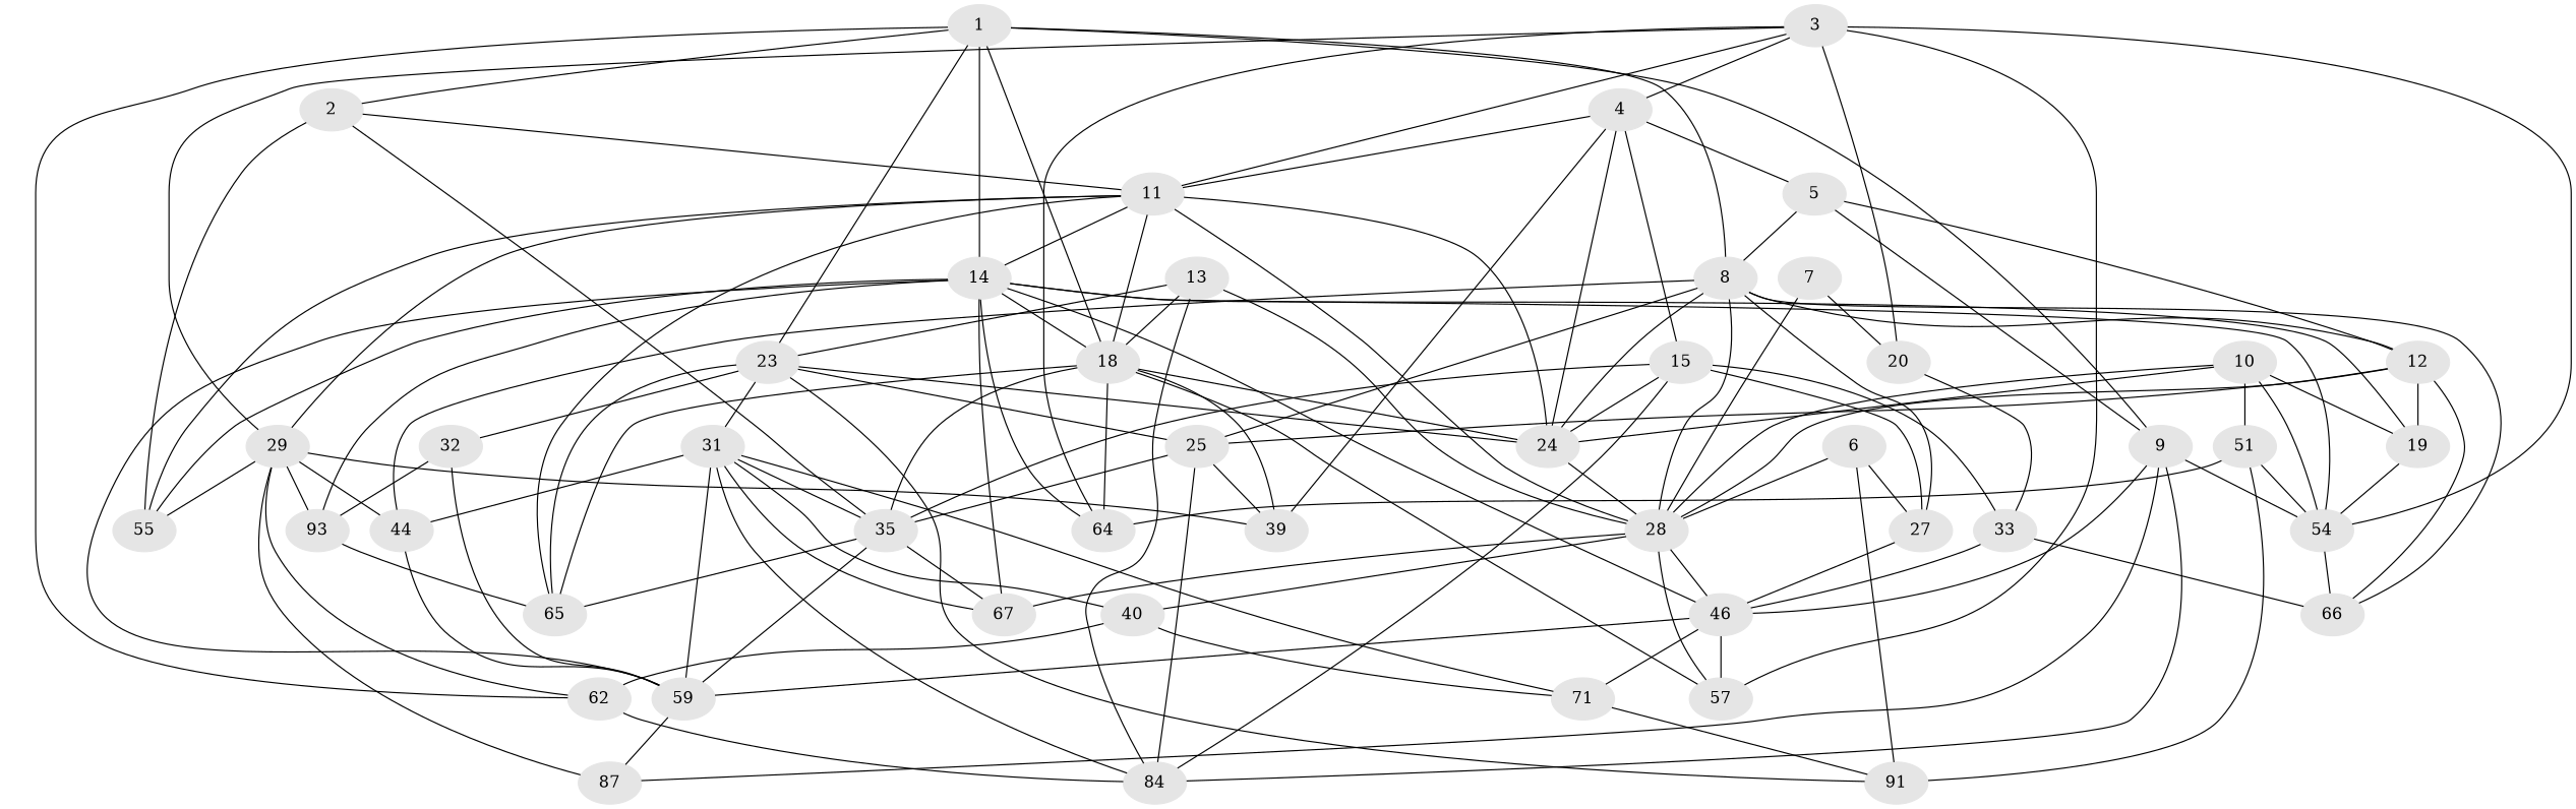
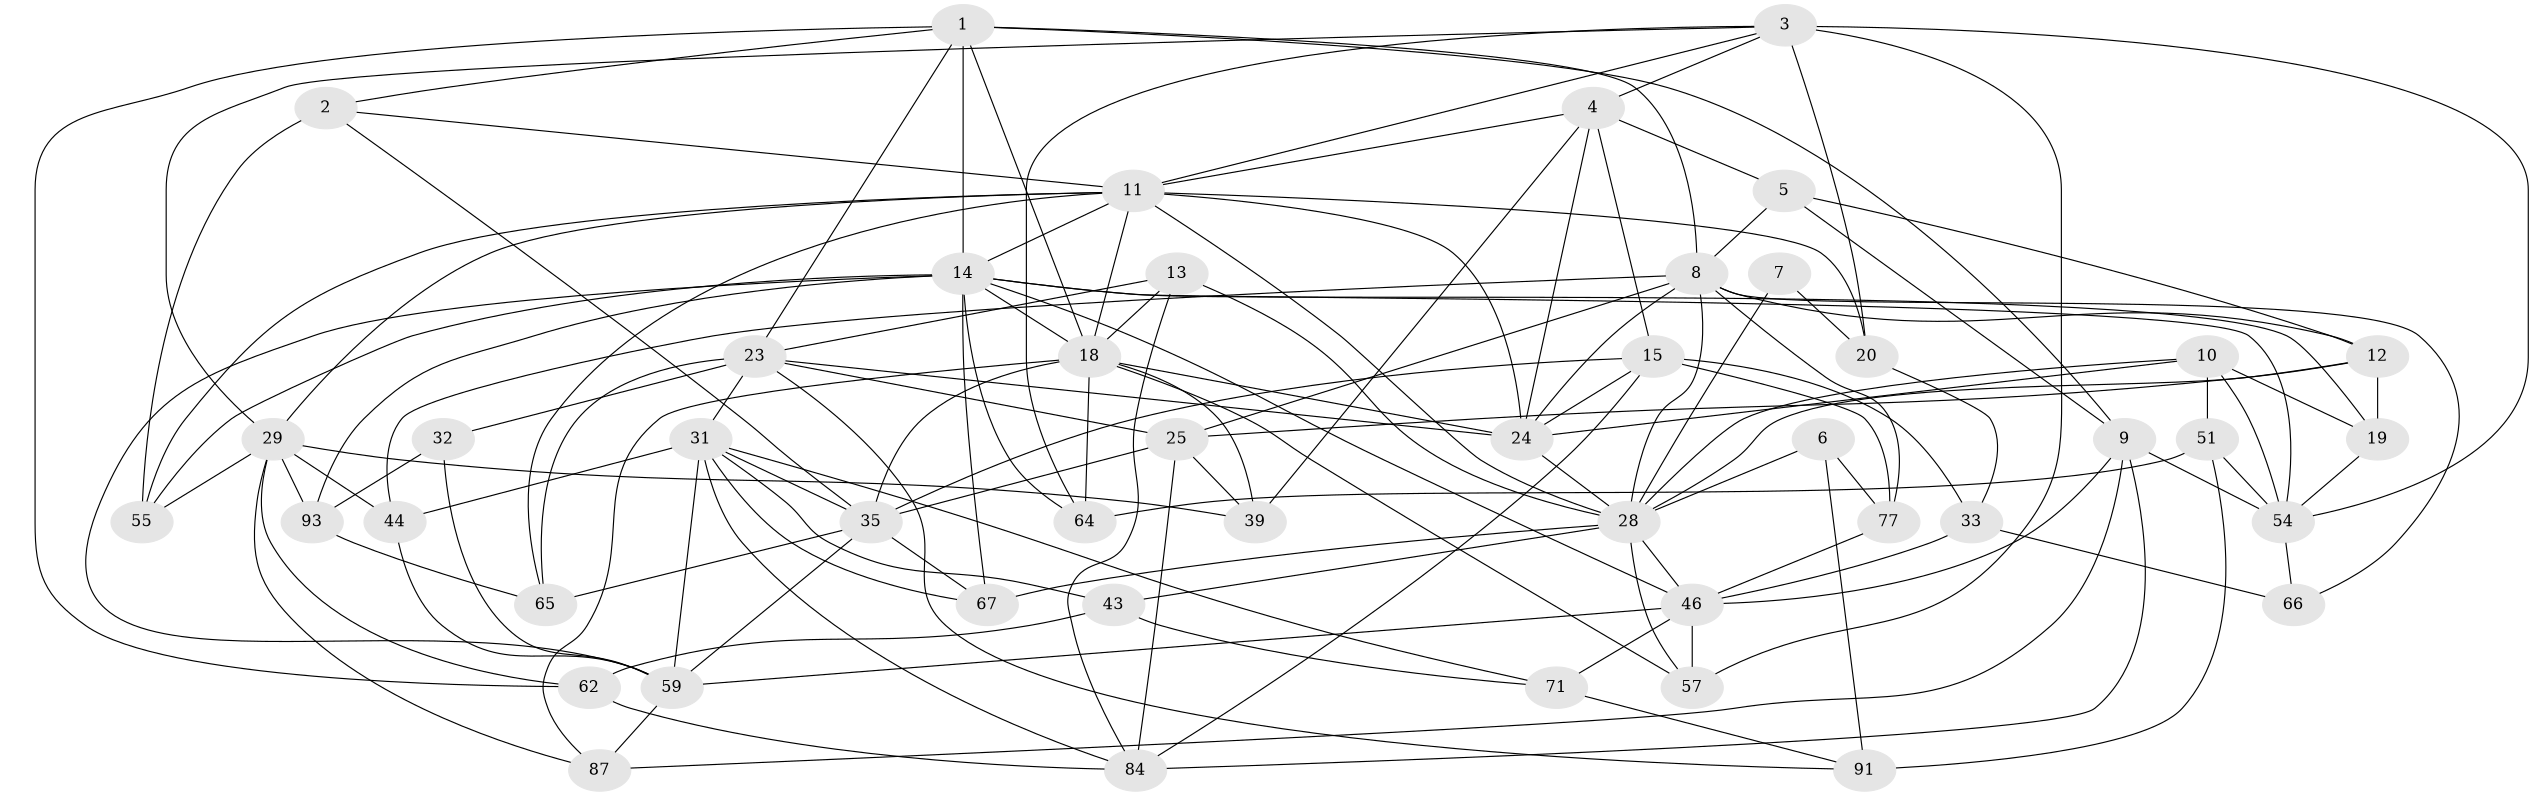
  graph {
    node [color=gray90 style=filled]
    1 [super="+68+22"]
    2
    8 [super="+63+37"]
    9 [super="+83"]
    14 [super="+21+58+26"]
    18 [super="+45+36"]
    23 [super="+56"]
    62
    11 [super="+60+17+61"]
    35 [super="+38+52"]
    55
    24 [super="+40+70"]
    12 [super="+42"]
-   27
+   27 [label=77]
    28 [super="+34+49"]
    25 [super="+86"]
    44
    66
    54 [super="+89+75"]
    46 [super="+50+90"]
    84 [super="+88"]
    87
    64
    19
    n25 [label=93]
    59 [super="+74+82"]
    67
    57 [super="+92"]
    39
    91
    65
    31 [super="+69+94"]
    32
    20
    29 [super="+30+47+77"]
    3 [super="+78+41"]
    4 [super="+93"]
    5
    15 [super="+76"]
    33
    6
-   43 [label=40]
+   43
    7
    71
    10 [super="+16"]
    51
    13
    1 -- 2
    1 -- 8
    1 -- 9
    1 -- 14
    1 -- 18
    1 -- 23
    1 -- 62
    2 -- 11
    2 -- 35
    2 -- 55
    8 -- 24
    8 -- 12
    8 -- 27
    8 -- 28
    8 -- 25
    8 -- 44
    8 -- 66
    9 -- 54
    9 -- 46
    9 -- 84
    9 -- 87
    14 -- 18
    14 -- 55
    14 -- 54
    14 -- 46
    14 -- 64
    14 -- 19
    14 -- n25
    14 -- 59
    14 -- 67
    18 -- 35
    18 -- 24
-   18 -- 65
+   18 -- 87
    18 -- 64
    18 -- 57
    18 -- 39
    23 -- 24
    23 -- 25
    23 -- 91
    23 -- 65
    23 -- 31
    23 -- 32
    62 -- 84
    11 -- 14 [weight=2]
    11 -- 18
    11 -- 55
    11 -- 24
    11 -- 28
    11 -- 65
+   11 -- 20
    11 -- 29
    35 -- 59
    35 -- 67
    35 -- 65
    24 -- 28
    12 -- 28
    12 -- 25
-   12 -- 66
    12 -- 19
    27 -- 46
    28 -- 46
    28 -- 67
    28 -- 57
    28 -- 43
    25 -- 35
    25 -- 84
    25 -- 39
    44 -- 59
    54 -- 66
    46 -- 59
    46 -- 57
    46 -- 71
    19 -- 54
    n25 -- 65
    59 -- 87
    31 -- 35
    31 -- 44
    31 -- 84
    31 -- 59
    31 -- 67
    31 -- 43
    31 -- 71
    32 -- n25
    32 -- 59 [weight=2]
    20 -- 33
    29 -- 62
    29 -- 55
    29 -- 44
    29 -- 87
    29 -- n25
    29 -- 39
    3 -- 11
    3 -- 54
    3 -- 64
    3 -- 57 [weight=2]
    3 -- 20
    3 -- 29
    3 -- 4
    4 -- 11
    4 -- 24
    4 -- 39
    4 -- 5
    4 -- 15
    5 -- 8
    5 -- 9
    5 -- 12
    15 -- 35
    15 -- 24
    15 -- 27
    15 -- 84
    15 -- 33
    33 -- 66
    33 -- 46
    6 -- 27
    6 -- 28
    6 -- 91
    43 -- 62
    43 -- 71
    7 -- 28
    7 -- 20
    71 -- 91
    10 -- 24
    10 -- 28
    10 -- 54 [weight=2]
    10 -- 19
    10 -- 51
    51 -- 54
    51 -- 64
    51 -- 91
    13 -- 18
    13 -- 23
    13 -- 28
    13 -- 84
  }
